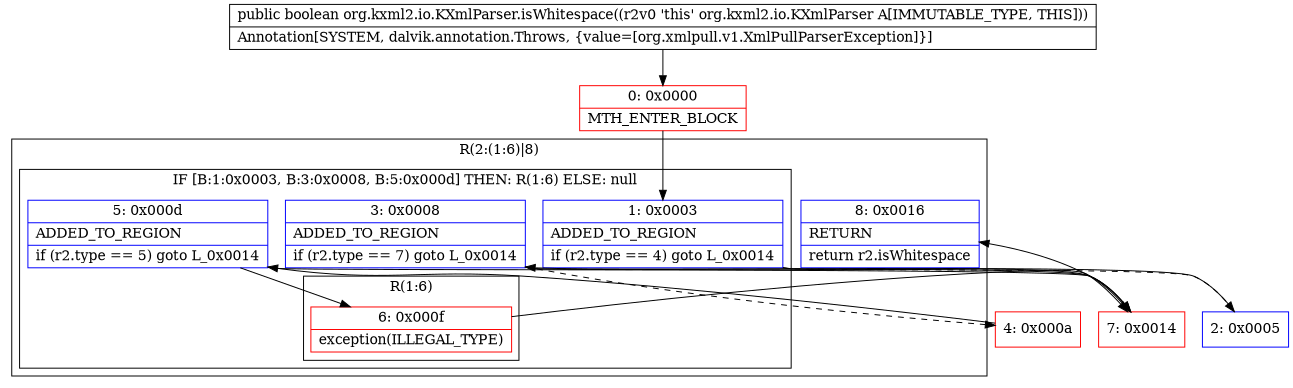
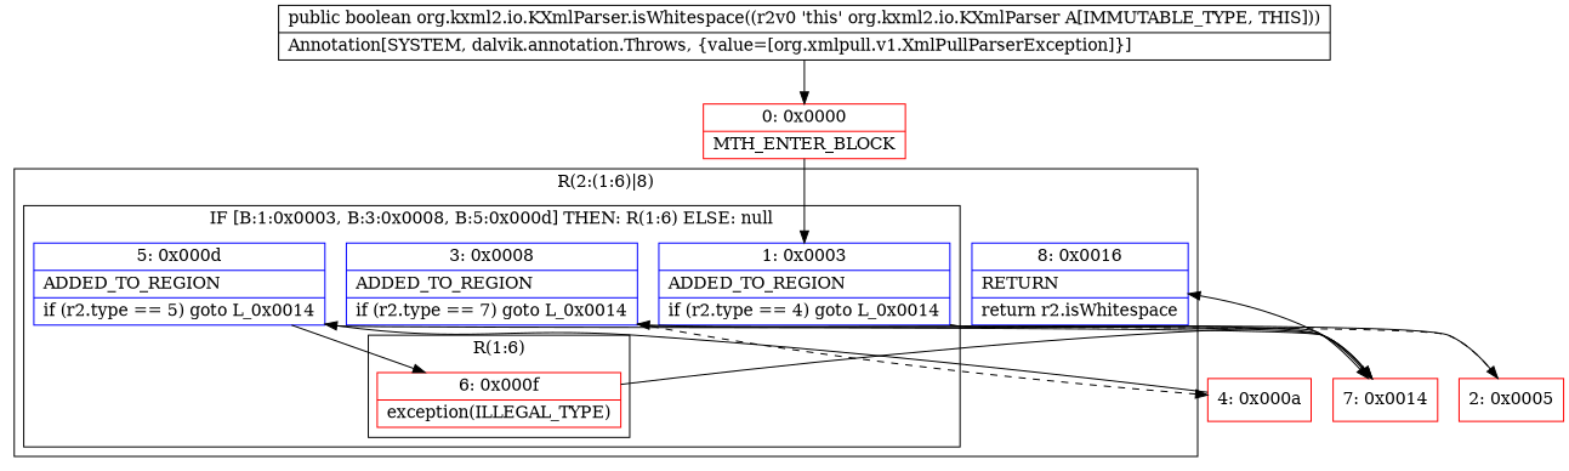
  digraph {
    node [color=red shape=record]
    n1 [label="{6\:\ 0x000f|exception(ILLEGAL_TYPE)\l}"]
    n2 [color=blue label="{1\:\ 0x0003|ADDED_TO_REGION\l|if (r2.type == 4) goto L_0x0014\l}"]
    n3 [color=blue label="{3\:\ 0x0008|ADDED_TO_REGION\l|if (r2.type == 7) goto L_0x0014\l}"]
    n4 [color=blue label="{5\:\ 0x000d|ADDED_TO_REGION\l|if (r2.type == 5) goto L_0x0014\l}"]
    n5 [color=blue label="{8\:\ 0x0016|RETURN\l|return r2.isWhitespace\l}"]
    n6 [label="{7\:\ 0x0014}"]
-   n7 [color=blue label="{2\:\ 0x0005}"]
+   n7 [label="{2\:\ 0x0005}"]
    n8 [label="{4\:\ 0x000a}"]
    n9 [label="{0\:\ 0x0000|MTH_ENTER_BLOCK\l}"]
    n10 [label="{public boolean org.kxml2.io.KXmlParser.isWhitespace((r2v0 'this' org.kxml2.io.KXmlParser A[IMMUTABLE_TYPE, THIS]))  | Annotation[SYSTEM, dalvik.annotation.Throws, \{value=[org.xmlpull.v1.XmlPullParserException]\}]\l}" color=""]
    subgraph cluster_1 {
      label="R(2:(1:6)|8)"
      n5
      subgraph cluster_2 {
        label="IF [B:1:0x0003, B:3:0x0008, B:5:0x000d] THEN: R(1:6) ELSE: null"
        n2
        n3
        n4
        subgraph cluster_3 {
          label="R(1:6)"
          n1
        }
      }
    }
    n1 -> n6
    n2 -> n6
    n2 -> n7 [style=dashed]
    n3 -> n6
    n3 -> n8 [style=dashed]
    n4 -> n1 [style=solid]
    n4 -> n6
    n6 -> n5
    n7 -> n3
    n8 -> n4
    n9 -> n2
    n10 -> n9
  }
